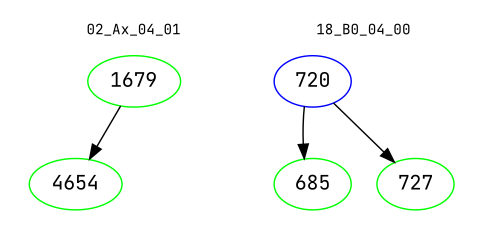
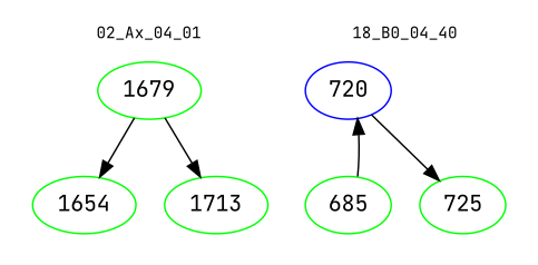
  digraph {
    fontname="JetBrains Mono"
    node [color=green fontname="JetBrains Mono"]
    edge [color=black fontname="JetBrains Mono"]
    n1 [label=1679]
-   n2 [label=4654]
+   n2 [label=1654]
+   n3 [label=1713]
    n4 [color=blue label=720]
    n5 [label=685]
-   n6 [label=727]
+   n6 [label=725]
    subgraph cluster_1 {
      color=white
      fontsize=10
      label="02_Ax_04_01"
      n1
      n2
+     n3
    }
    subgraph cluster_2 {
      color=white
      fontsize=10
-     label="18_B0_04_00"
+     label="18_B0_04_40"
      n4
      n5
      n6
    }
    n1 -> n2
-   n4 -> n5
+   n1 -> n3
+   n5 -> n4
    n4 -> n6
  }
